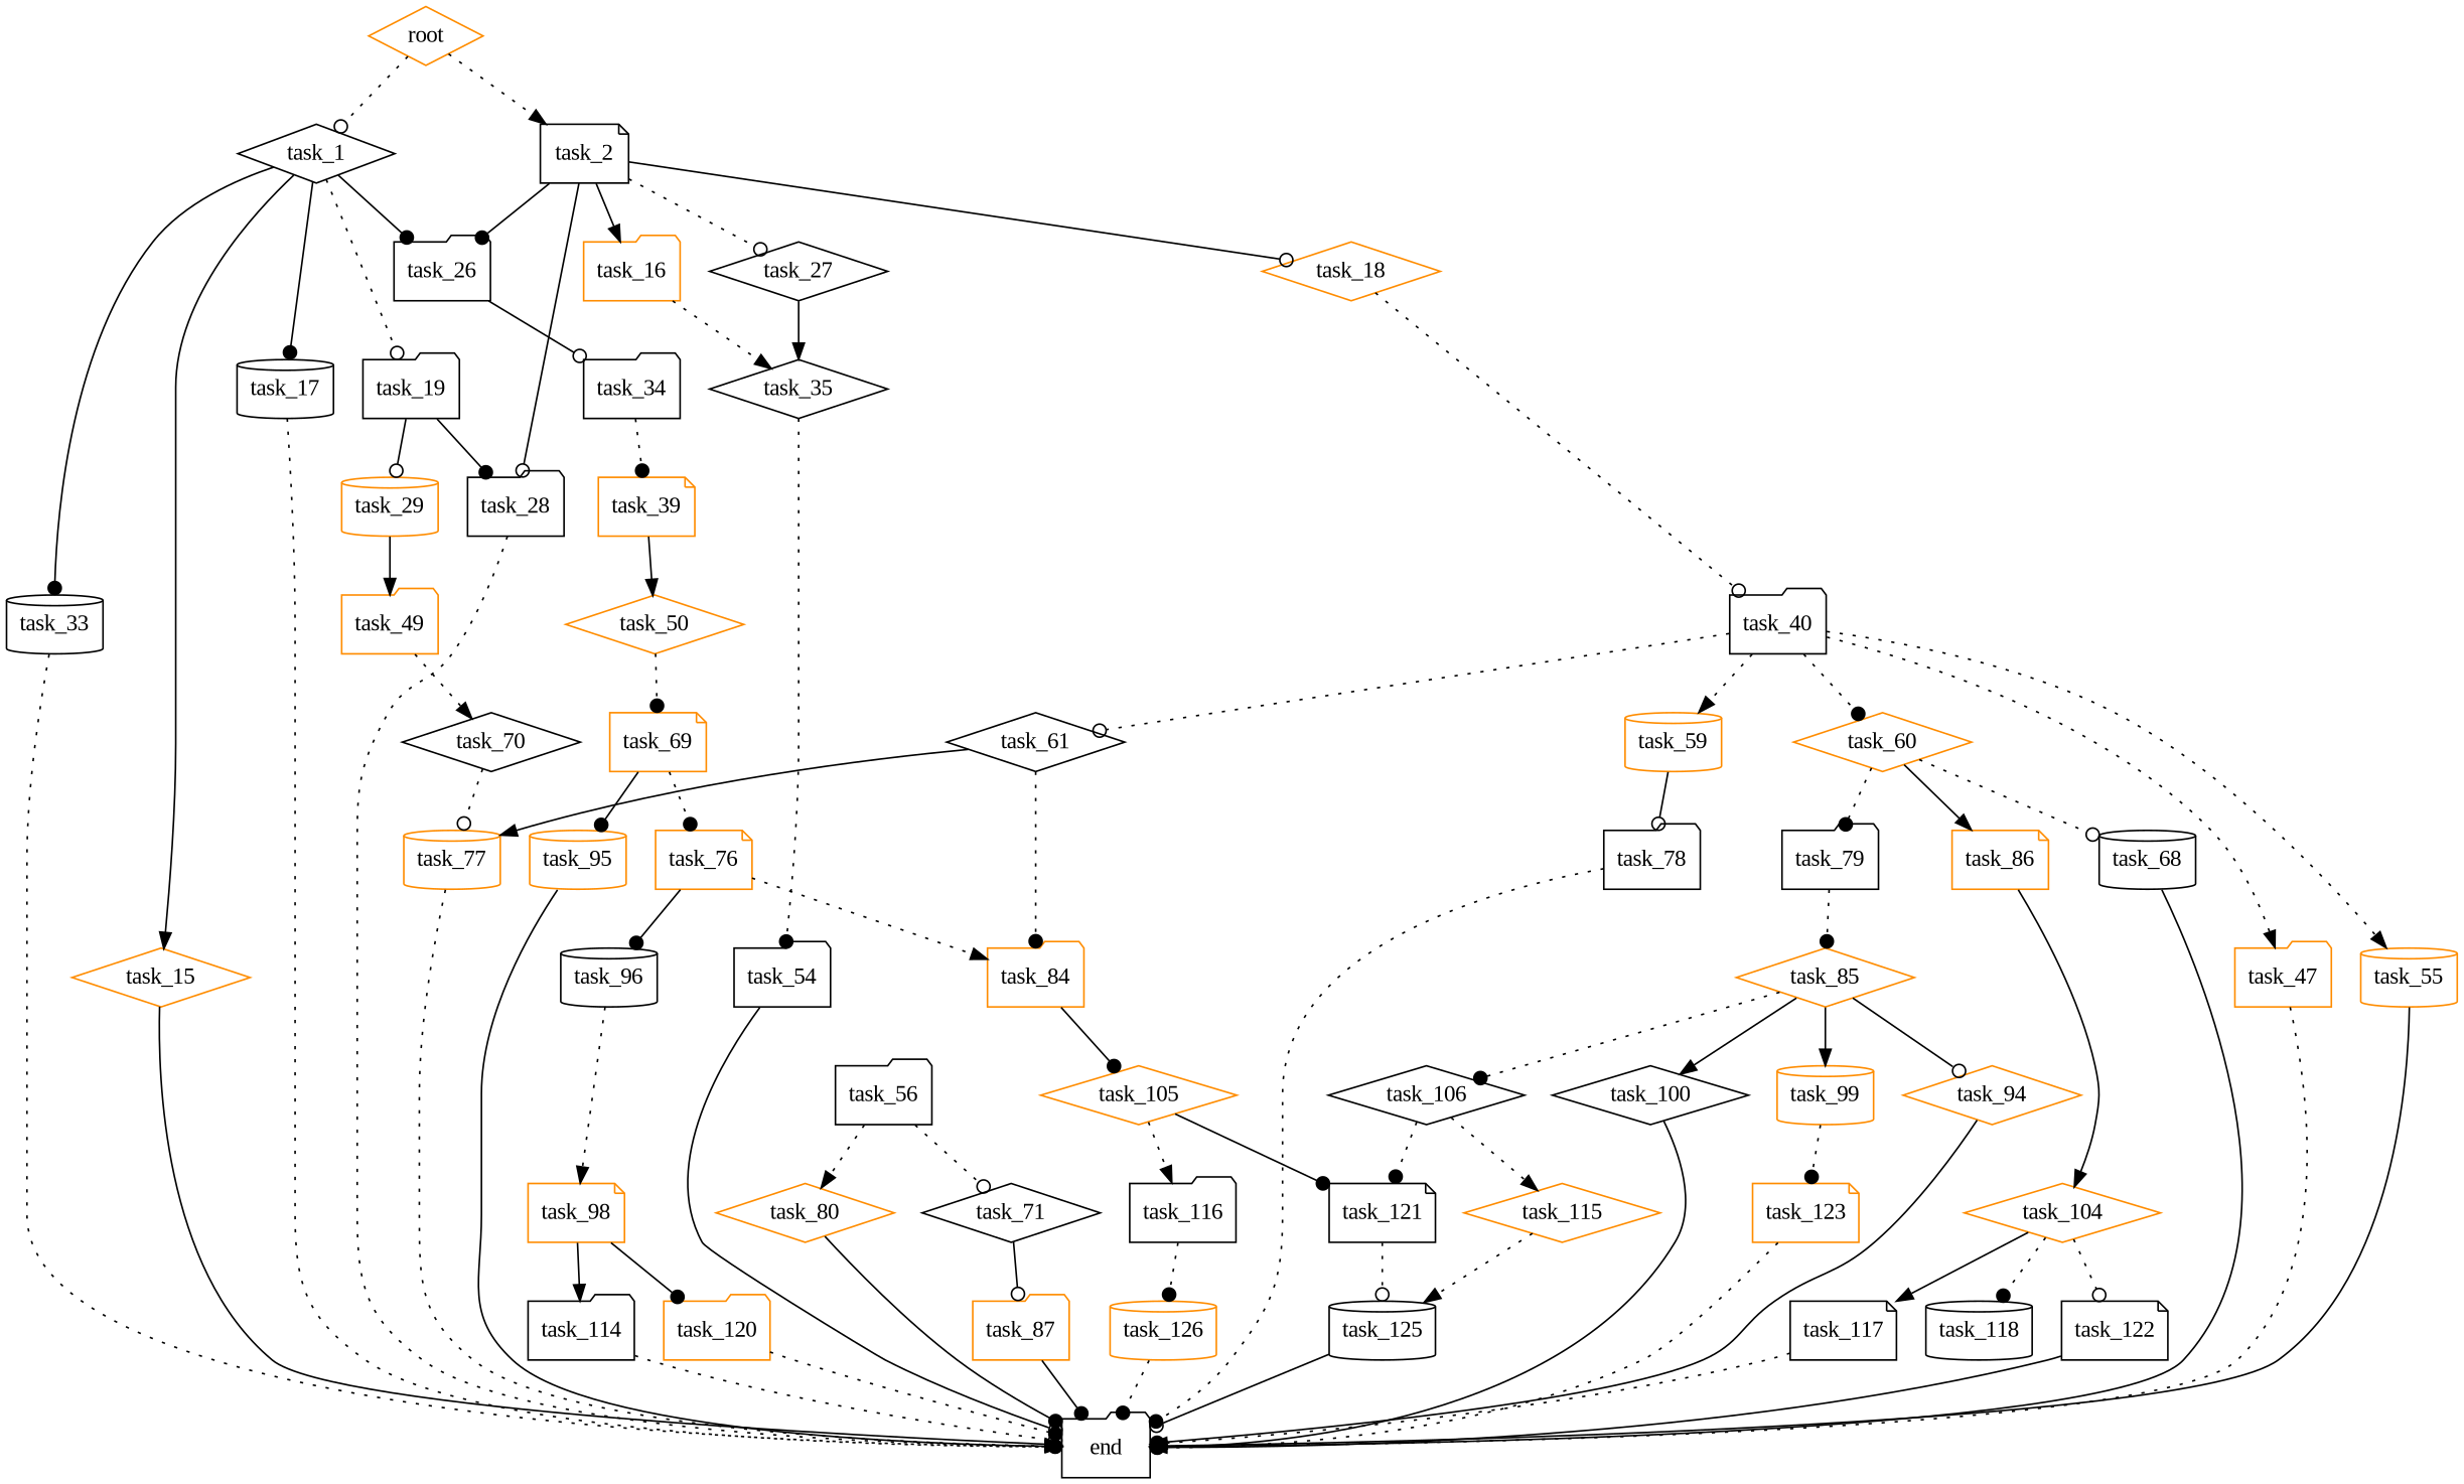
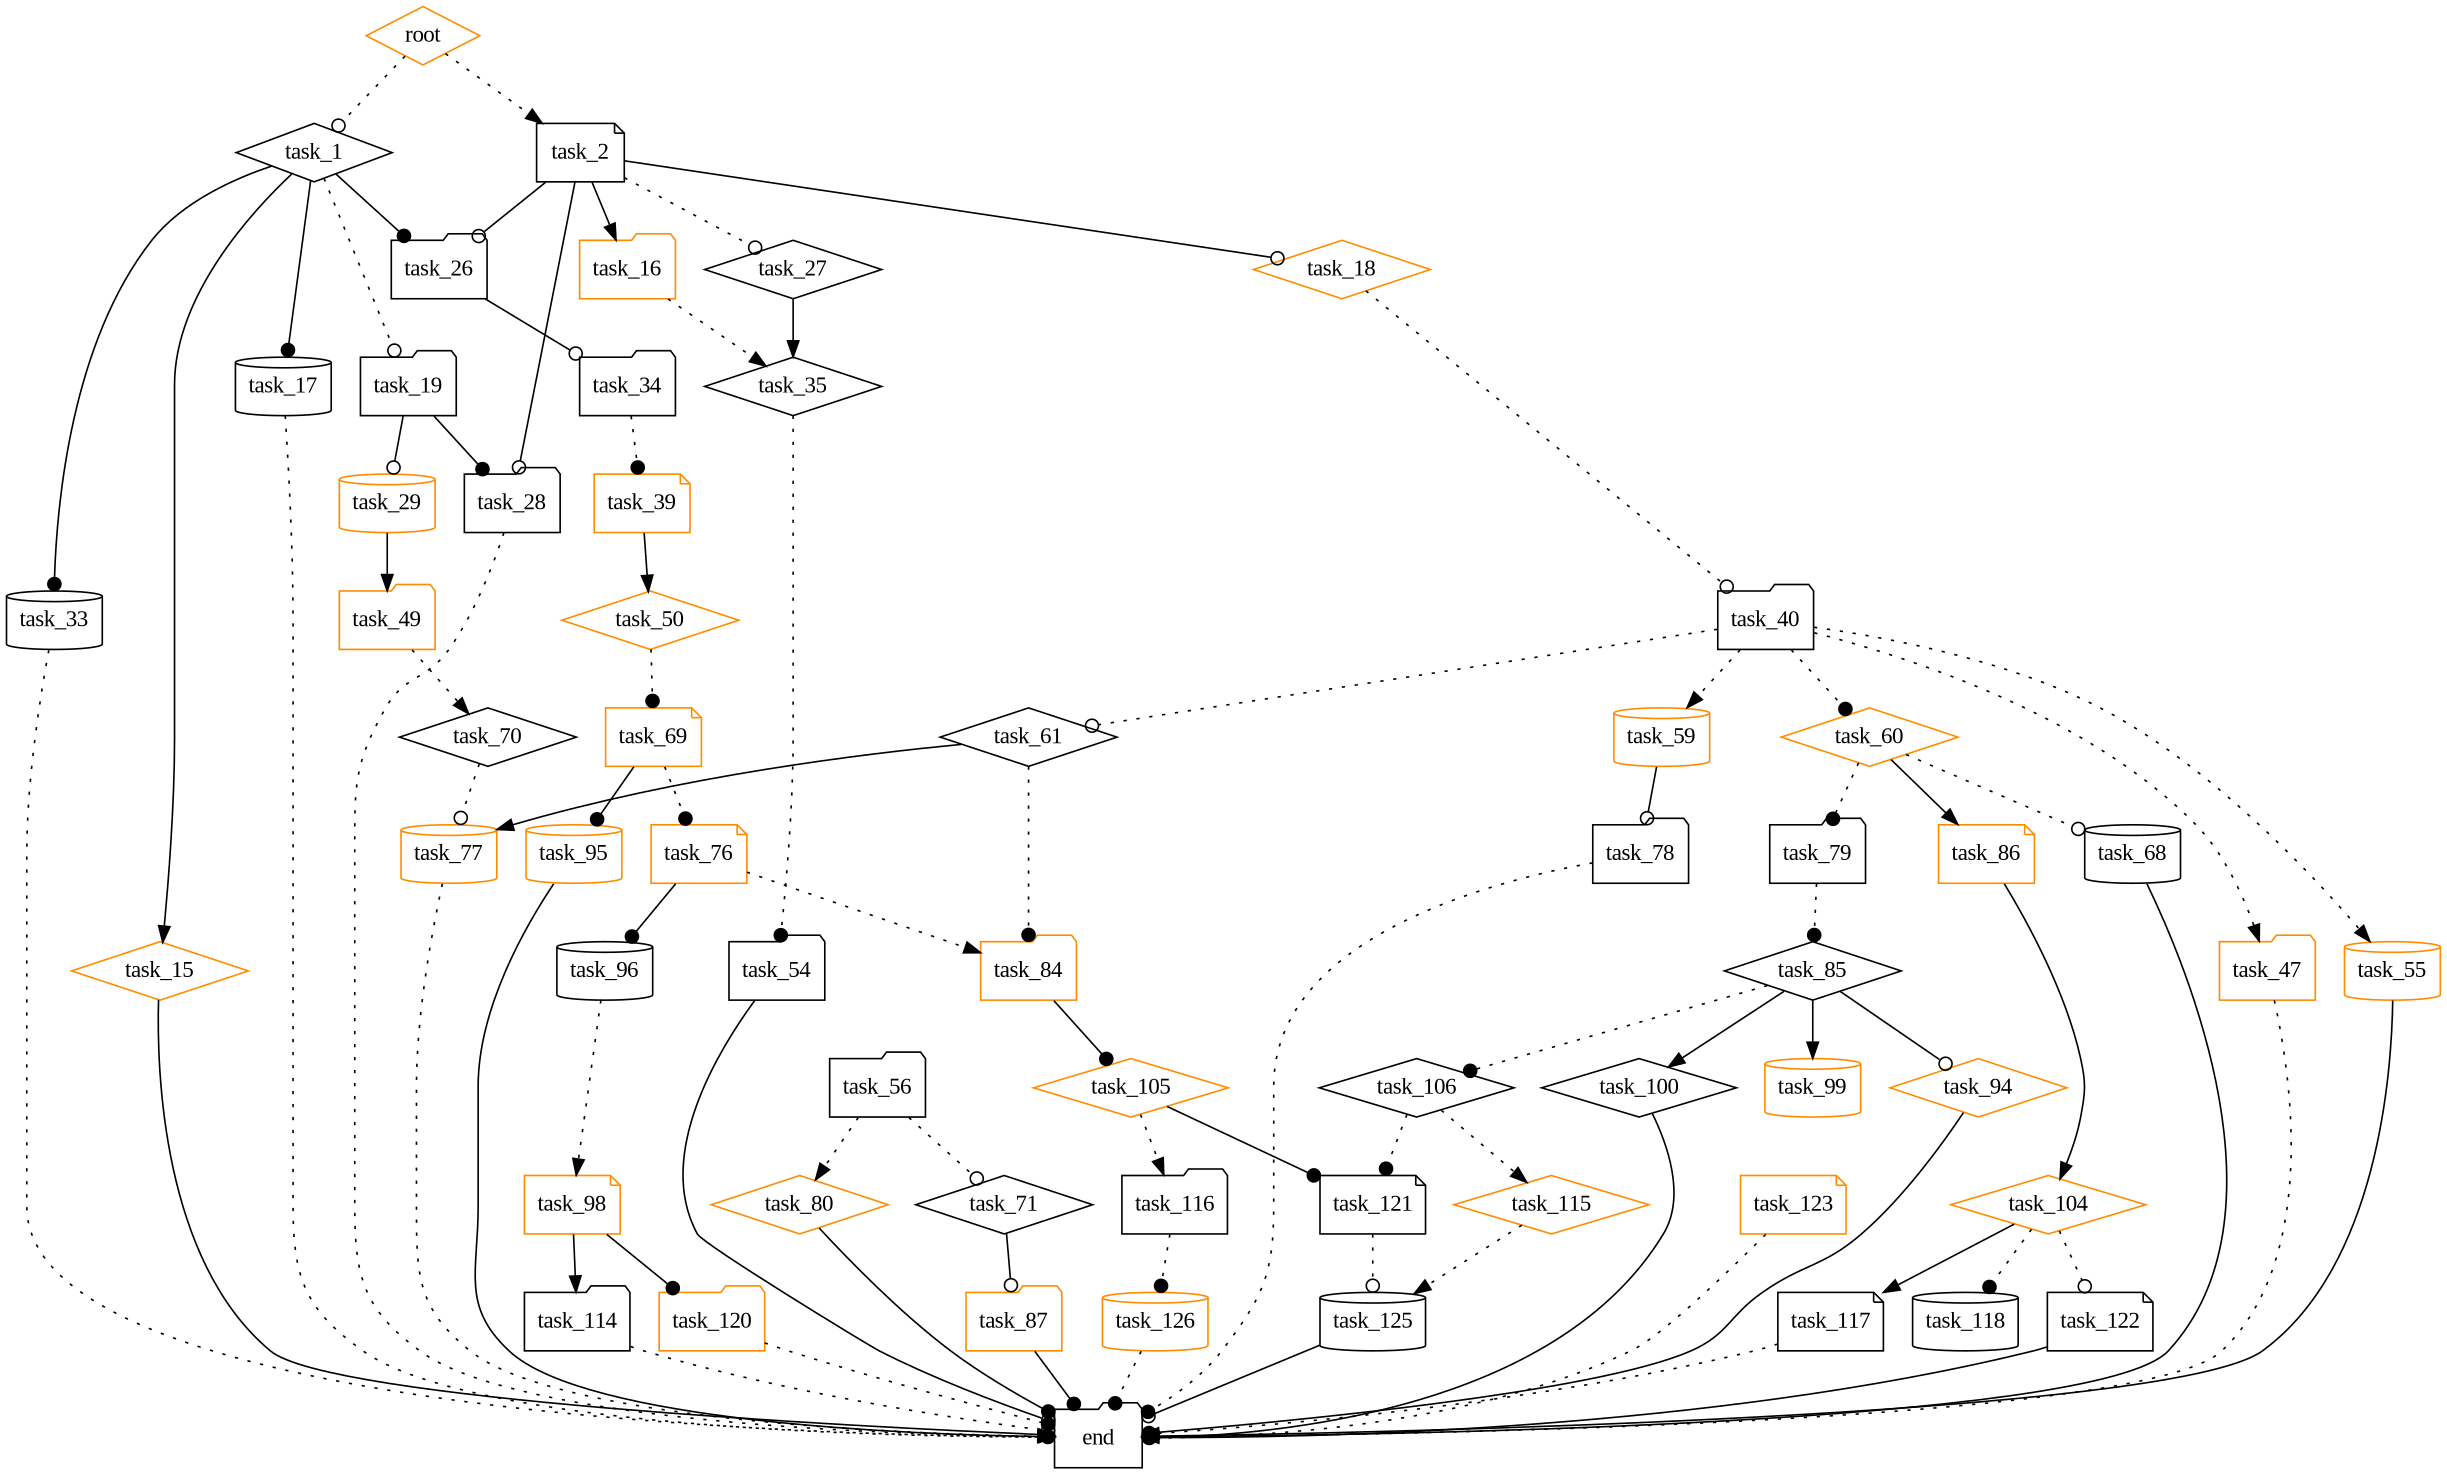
  digraph {
    fontname="Liberation Serif"
    node [color=black fontname="Liberation Serif" shape=diamond]
    edge [arrowhead=dot fontname="Liberation Serif" style=dotted]
    task_1
    root [color=darkorange]
    task_2 [shape=note]
    task_15 [color=darkorange]
    task_17 [shape=cylinder]
    task_19 [shape=folder]
    task_26 [shape=folder]
    task_33 [shape=cylinder]
    task_16 [color=darkorange shape=folder]
    task_18 [color=darkorange]
    task_27
    task_28 [shape=folder]
    end [shape=folder]
    task_29 [color=darkorange shape=cylinder]
    task_34 [shape=folder]
    task_35
    task_40 [shape=folder]
    task_54 [shape=folder]
    task_47 [color=darkorange shape=folder]
    task_55 [color=darkorange shape=cylinder]
    task_59 [color=darkorange shape=cylinder]
    task_60 [color=darkorange]
    task_61
    task_49 [color=darkorange shape=folder]
    task_39 [color=darkorange shape=note]
    task_70
    task_50 [color=darkorange]
    task_69 [color=darkorange shape=note]
    task_78 [shape=folder]
    task_68 [shape=cylinder]
    task_79 [shape=folder]
    task_86 [color=darkorange shape=note]
    task_77 [color=darkorange shape=cylinder]
    task_84 [color=darkorange shape=folder]
    task_56 [shape=folder]
    task_71
    task_80 [color=darkorange]
    task_76 [color=darkorange shape=note]
    task_95 [color=darkorange shape=cylinder]
    task_87 [color=darkorange shape=folder]
-   task_85 [color=darkorange]
+   task_85
    task_104 [color=darkorange]
    task_105 [color=darkorange]
    task_96 [shape=cylinder]
    task_98 [color=darkorange shape=note]
    task_94 [color=darkorange]
    task_99 [color=darkorange shape=cylinder]
    task_100
    task_106
    task_116 [shape=folder]
    task_121 [shape=note]
    task_123 [color=darkorange shape=note]
    task_115 [color=darkorange]
    task_117 [shape=note]
    task_118 [shape=cylinder]
    task_122 [shape=note]
    task_114 [shape=folder]
    task_120 [color=darkorange shape=folder]
    task_126 [color=darkorange shape=cylinder]
    task_125 [shape=cylinder]
    task_1 -> task_15 [arrowhead=normal style=solid]
    task_1 -> task_17 [style=solid]
    task_1 -> task_19 [arrowhead=odot]
    task_1 -> task_26 [style=solid]
    task_1 -> task_33 [style=solid]
    root -> task_1 [arrowhead=odot]
    root -> task_2 [arrowhead=normal]
-   task_2 -> task_26 [style=solid]
+   task_2 -> task_26 [arrowhead=odot style=solid]
    task_2 -> task_16 [arrowhead=normal style=solid]
    task_2 -> task_18 [arrowhead=odot style=solid]
    task_2 -> task_27 [arrowhead=odot]
    task_2 -> task_28 [arrowhead=odot style=solid]
    task_15 -> end [arrowhead=normal style=solid]
    task_17 -> end [arrowhead=normal]
    task_19 -> task_28 [style=solid]
    task_19 -> task_29 [arrowhead=odot style=solid]
    task_26 -> task_34 [arrowhead=odot style=solid]
    task_33 -> end [arrowhead=odot]
    task_16 -> task_35 [arrowhead=normal]
    task_18 -> task_40 [arrowhead=odot]
    task_27 -> task_35 [arrowhead=normal style=solid]
    task_28 -> end [arrowhead=normal]
    task_29 -> task_49 [arrowhead=normal style=solid]
    task_34 -> task_39
    task_35 -> task_54
    task_40 -> task_47 [arrowhead=normal]
    task_40 -> task_55 [arrowhead=normal]
    task_40 -> task_59 [arrowhead=normal]
    task_40 -> task_60
    task_40 -> task_61 [arrowhead=odot]
    task_54 -> end [arrowhead=odot style=solid]
    task_47 -> end [arrowhead=normal]
    task_55 -> end [style=solid]
    task_59 -> task_78 [arrowhead=odot style=solid]
    task_60 -> task_68 [arrowhead=odot]
    task_60 -> task_79
    task_60 -> task_86 [arrowhead=normal style=solid]
    task_61 -> task_77 [arrowhead=normal style=solid]
    task_61 -> task_84
    task_49 -> task_70 [arrowhead=normal]
    task_39 -> task_50 [arrowhead=normal style=solid]
    task_70 -> task_77 [arrowhead=odot]
    task_50 -> task_69
    task_69 -> task_76
    task_69 -> task_95 [style=solid]
    task_78 -> end
    task_68 -> end [style=solid]
    task_79 -> task_85
    task_86 -> task_104 [arrowhead=normal style=solid]
    task_77 -> end [arrowhead=normal]
    task_84 -> task_105 [style=solid]
    task_56 -> task_71 [arrowhead=odot]
    task_56 -> task_80 [arrowhead=normal]
    task_71 -> task_87 [arrowhead=odot style=solid]
    task_80 -> end [style=solid]
    task_76 -> task_84 [arrowhead=normal]
    task_76 -> task_96 [style=solid]
    task_95 -> end [style=solid]
    task_87 -> end [style=solid]
    task_85 -> task_94 [arrowhead=odot style=solid]
    task_85 -> task_99 [arrowhead=normal style=solid]
    task_85 -> task_100 [arrowhead=normal style=solid]
    task_85 -> task_106
    task_104 -> task_117 [arrowhead=normal style=solid]
    task_104 -> task_118
    task_104 -> task_122 [arrowhead=odot]
    task_105 -> task_116 [arrowhead=normal]
    task_105 -> task_121 [style=solid]
    task_96 -> task_98 [arrowhead=normal]
    task_98 -> task_114 [arrowhead=normal style=solid]
    task_98 -> task_120 [style=solid]
    task_94 -> end [style=solid]
-   task_99 -> task_123
    task_100 -> end [style=solid]
    task_106 -> task_121
    task_106 -> task_115 [arrowhead=normal]
    task_116 -> task_126
    task_121 -> task_125 [arrowhead=odot]
    task_123 -> end [arrowhead=odot]
    task_115 -> task_125 [arrowhead=normal]
    task_117 -> end [arrowhead=normal]
    task_122 -> end [arrowhead=normal style=solid]
    task_114 -> end [arrowhead=odot]
    task_120 -> end
    task_126 -> end
    task_125 -> end [arrowhead=odot style=solid]
  }
